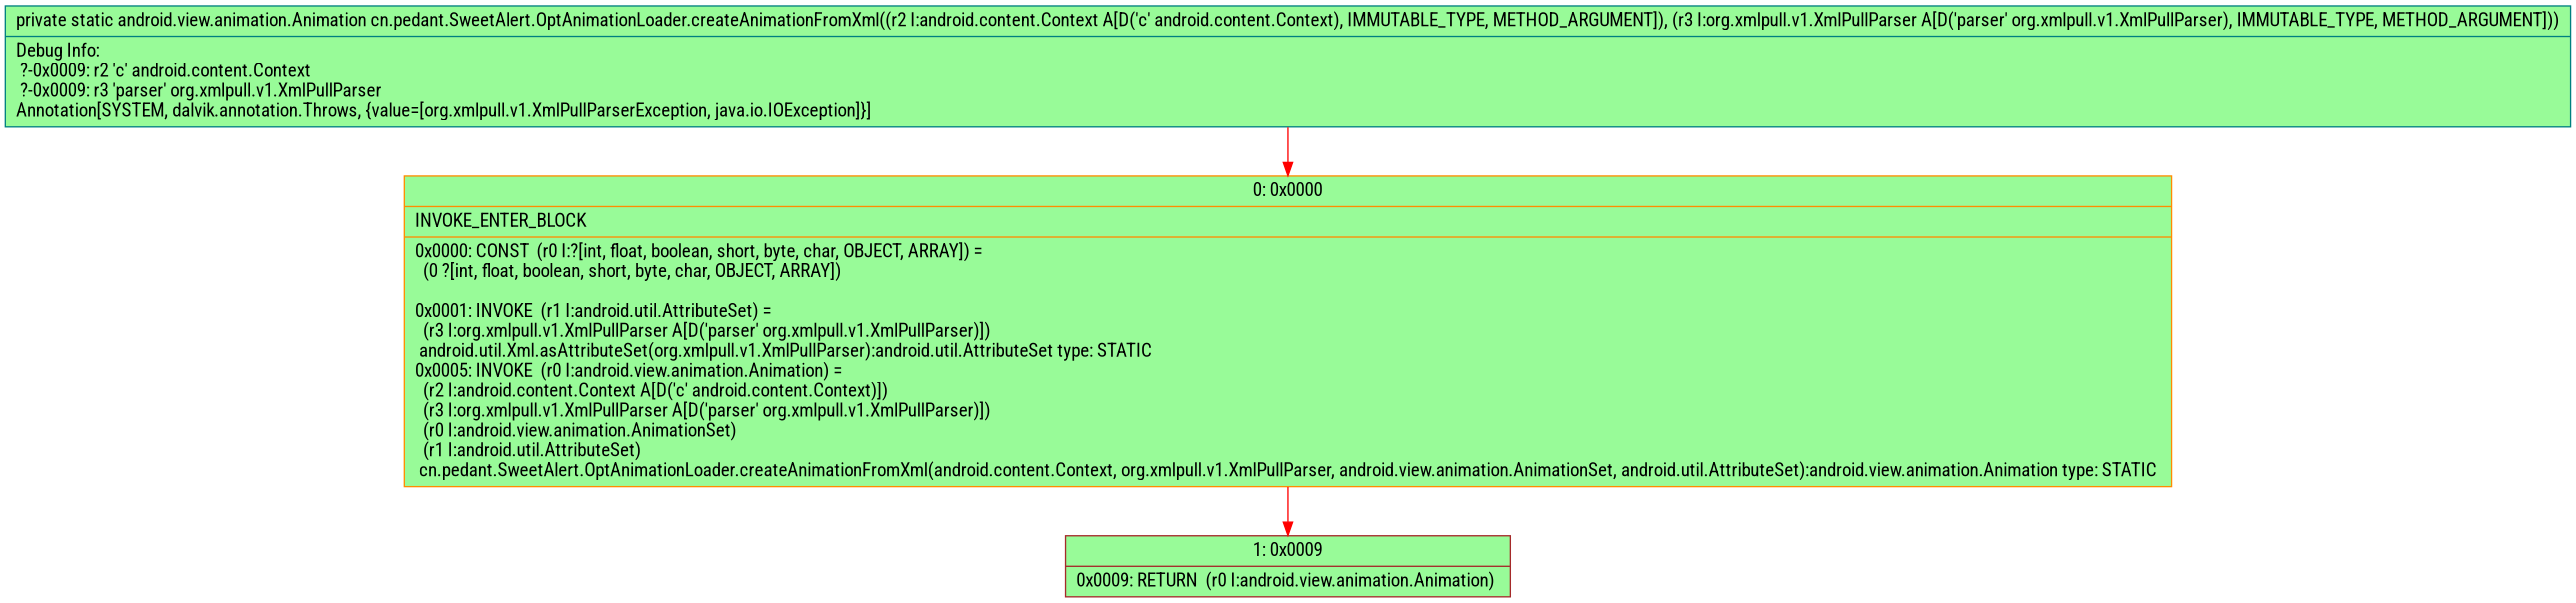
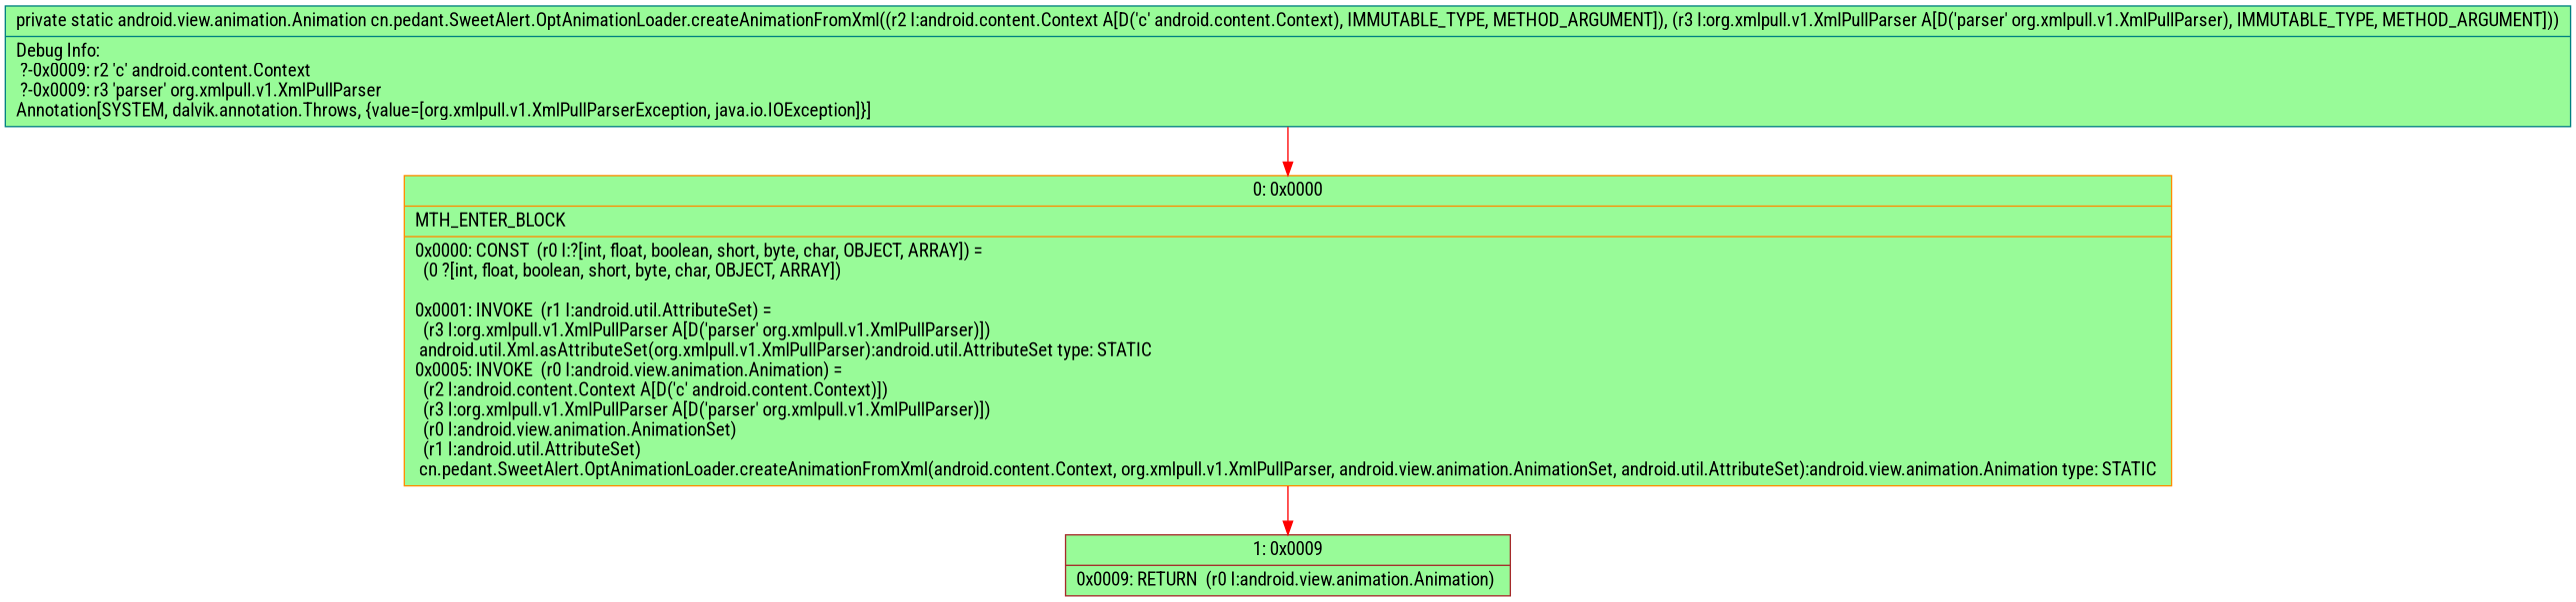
  digraph {
    fontname="Roboto Condensed"
    node [shape=record style=filled fillcolor=palegreen fontname="Roboto Condensed"]
    edge [color=red fontname="Roboto Condensed"]
-   n1 [label="{0\:\ 0x0000|INVOKE_ENTER_BLOCK\l|0x0000: CONST  (r0 I:?[int, float, boolean, short, byte, char, OBJECT, ARRAY]) = \l  (0 ?[int, float, boolean, short, byte, char, OBJECT, ARRAY])\l \l0x0001: INVOKE  (r1 I:android.util.AttributeSet) = \l  (r3 I:org.xmlpull.v1.XmlPullParser A[D('parser' org.xmlpull.v1.XmlPullParser)])\l android.util.Xml.asAttributeSet(org.xmlpull.v1.XmlPullParser):android.util.AttributeSet type: STATIC \l0x0005: INVOKE  (r0 I:android.view.animation.Animation) = \l  (r2 I:android.content.Context A[D('c' android.content.Context)])\l  (r3 I:org.xmlpull.v1.XmlPullParser A[D('parser' org.xmlpull.v1.XmlPullParser)])\l  (r0 I:android.view.animation.AnimationSet)\l  (r1 I:android.util.AttributeSet)\l cn.pedant.SweetAlert.OptAnimationLoader.createAnimationFromXml(android.content.Context, org.xmlpull.v1.XmlPullParser, android.view.animation.AnimationSet, android.util.AttributeSet):android.view.animation.Animation type: STATIC \l}" color=darkorange]
+   n1 [label="{0\:\ 0x0000|MTH_ENTER_BLOCK\l|0x0000: CONST  (r0 I:?[int, float, boolean, short, byte, char, OBJECT, ARRAY]) = \l  (0 ?[int, float, boolean, short, byte, char, OBJECT, ARRAY])\l \l0x0001: INVOKE  (r1 I:android.util.AttributeSet) = \l  (r3 I:org.xmlpull.v1.XmlPullParser A[D('parser' org.xmlpull.v1.XmlPullParser)])\l android.util.Xml.asAttributeSet(org.xmlpull.v1.XmlPullParser):android.util.AttributeSet type: STATIC \l0x0005: INVOKE  (r0 I:android.view.animation.Animation) = \l  (r2 I:android.content.Context A[D('c' android.content.Context)])\l  (r3 I:org.xmlpull.v1.XmlPullParser A[D('parser' org.xmlpull.v1.XmlPullParser)])\l  (r0 I:android.view.animation.AnimationSet)\l  (r1 I:android.util.AttributeSet)\l cn.pedant.SweetAlert.OptAnimationLoader.createAnimationFromXml(android.content.Context, org.xmlpull.v1.XmlPullParser, android.view.animation.AnimationSet, android.util.AttributeSet):android.view.animation.Animation type: STATIC \l}" color=darkorange]
    n2 [label="{1\:\ 0x0009|0x0009: RETURN  (r0 I:android.view.animation.Animation) \l}" color=brown]
    n3 [label="{private static android.view.animation.Animation cn.pedant.SweetAlert.OptAnimationLoader.createAnimationFromXml((r2 I:android.content.Context A[D('c' android.content.Context), IMMUTABLE_TYPE, METHOD_ARGUMENT]), (r3 I:org.xmlpull.v1.XmlPullParser A[D('parser' org.xmlpull.v1.XmlPullParser), IMMUTABLE_TYPE, METHOD_ARGUMENT]))  | Debug Info:\l  ?\-0x0009: r2 'c' android.content.Context\l  ?\-0x0009: r3 'parser' org.xmlpull.v1.XmlPullParser\lAnnotation[SYSTEM, dalvik.annotation.Throws, \{value=[org.xmlpull.v1.XmlPullParserException, java.io.IOException]\}]\l}" color=teal]
    n1 -> n2
    n3 -> n1
  }
